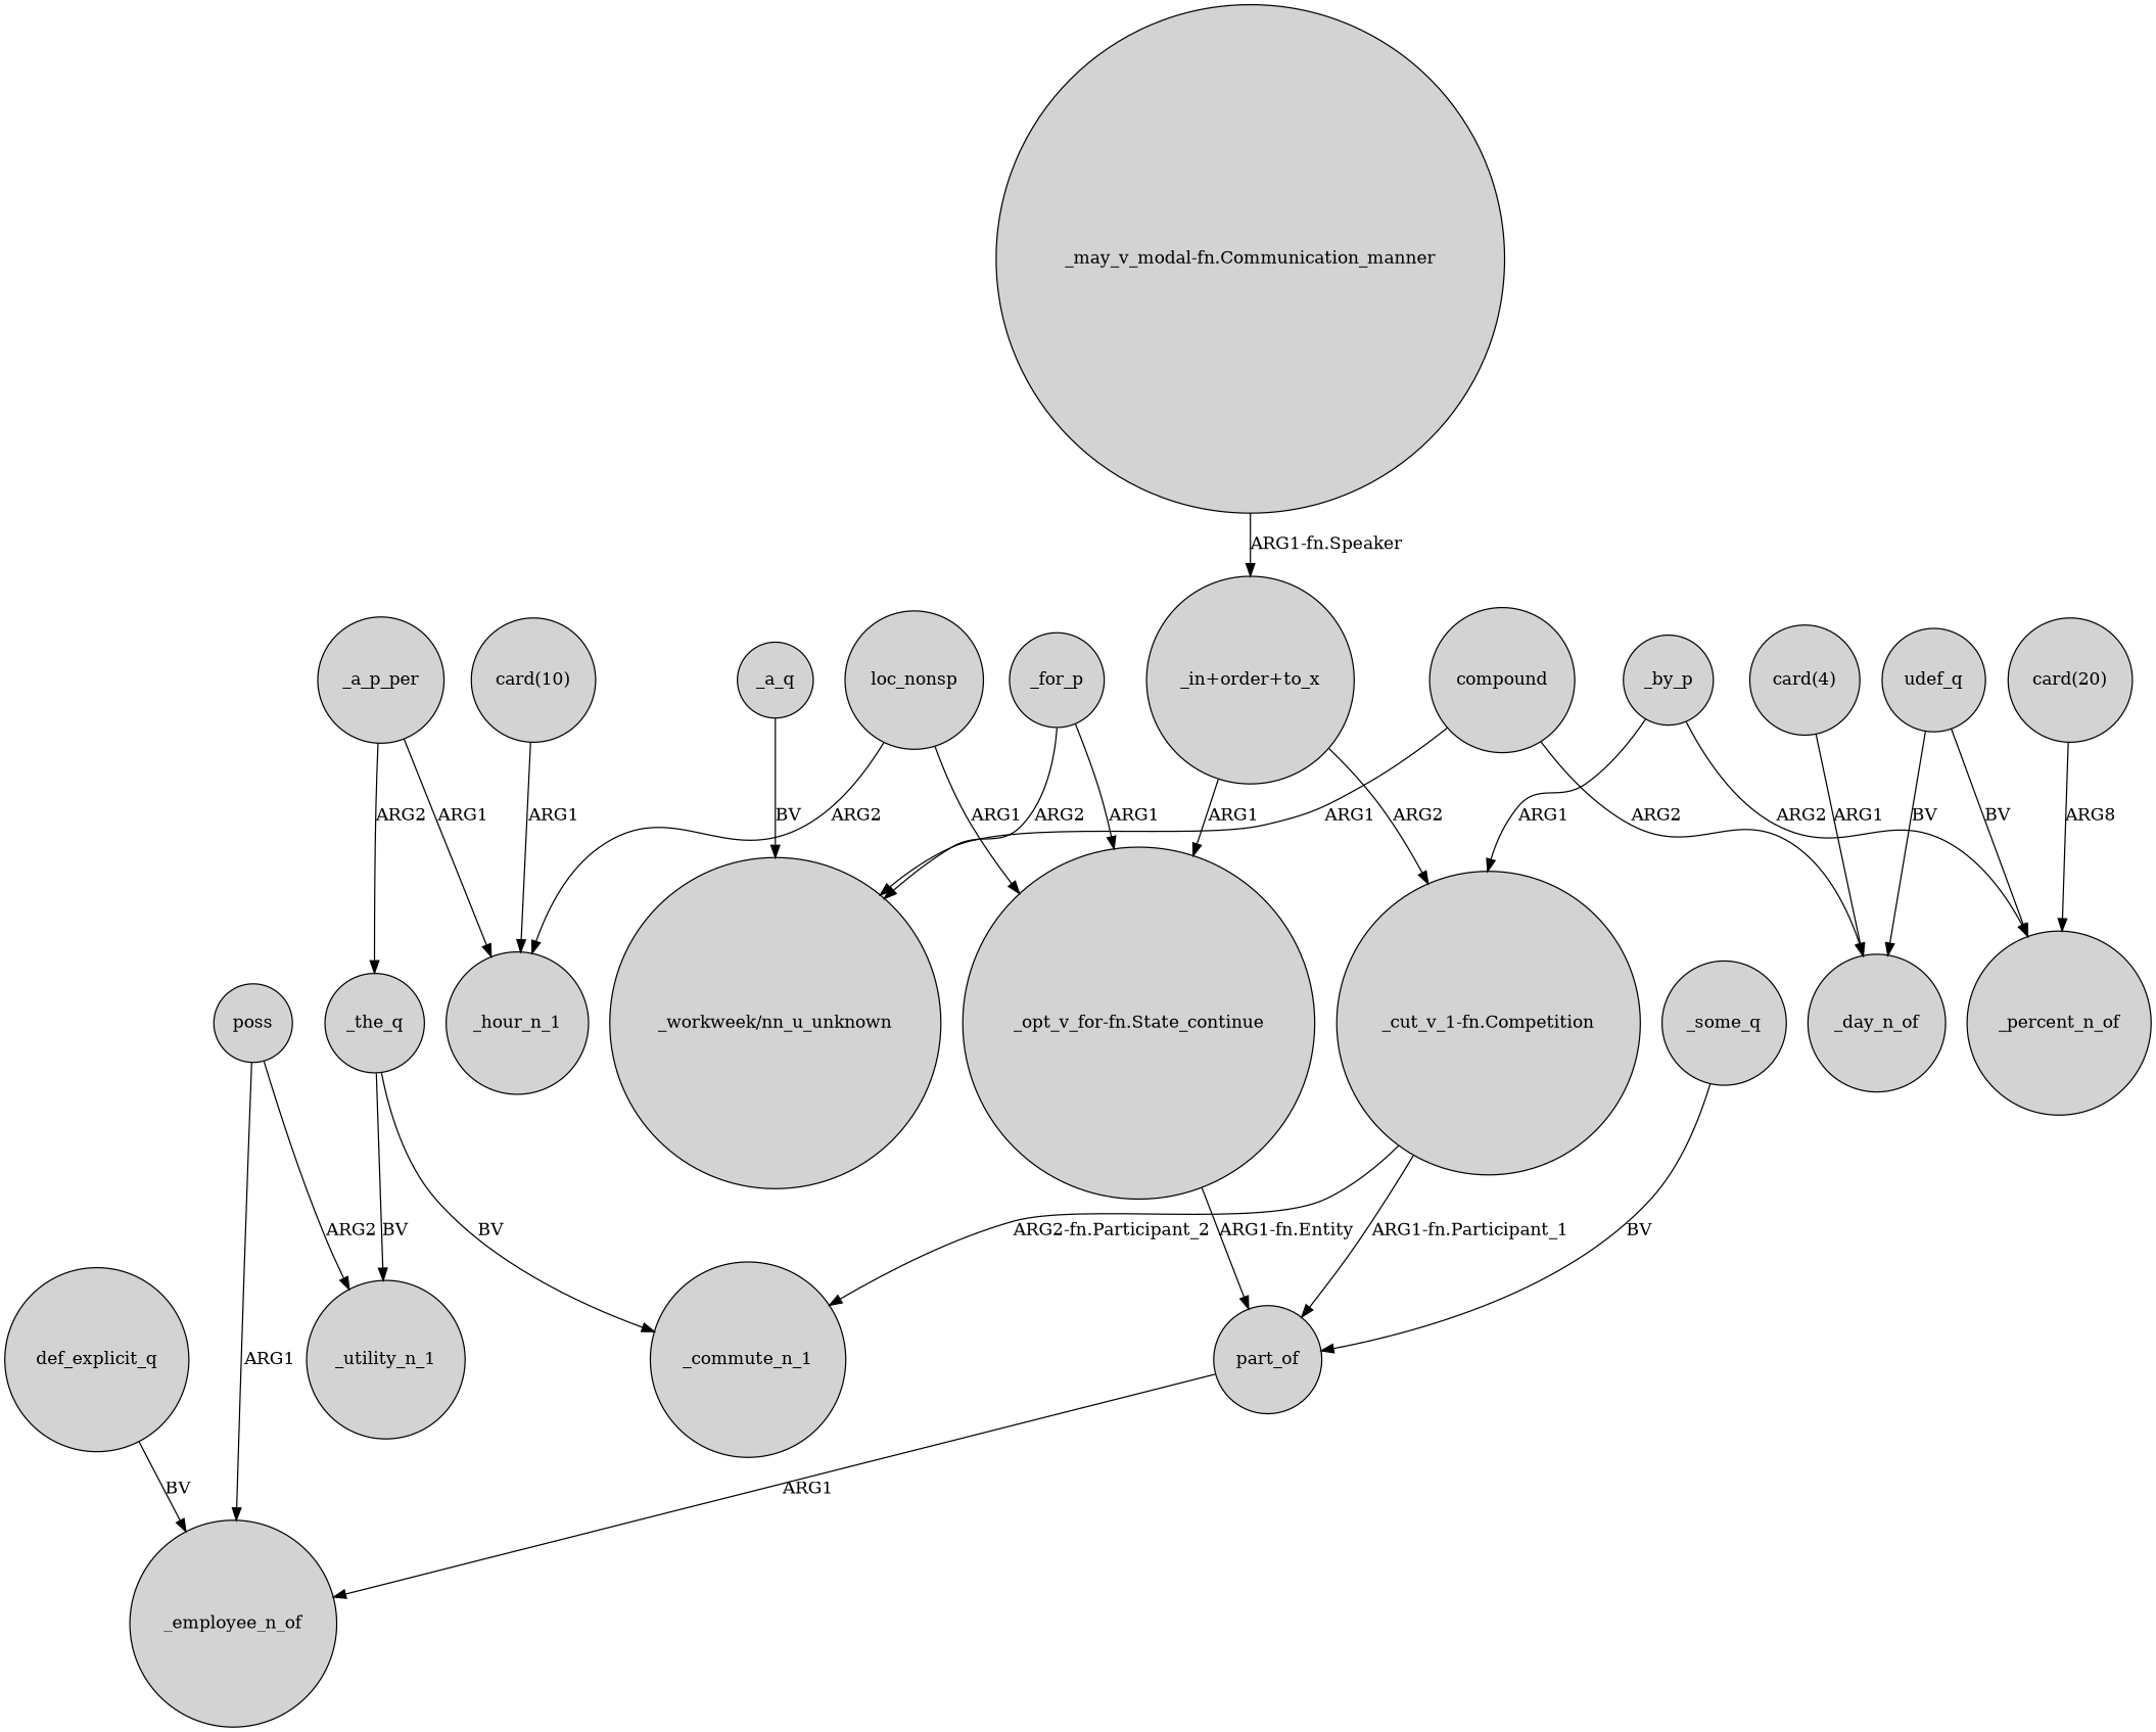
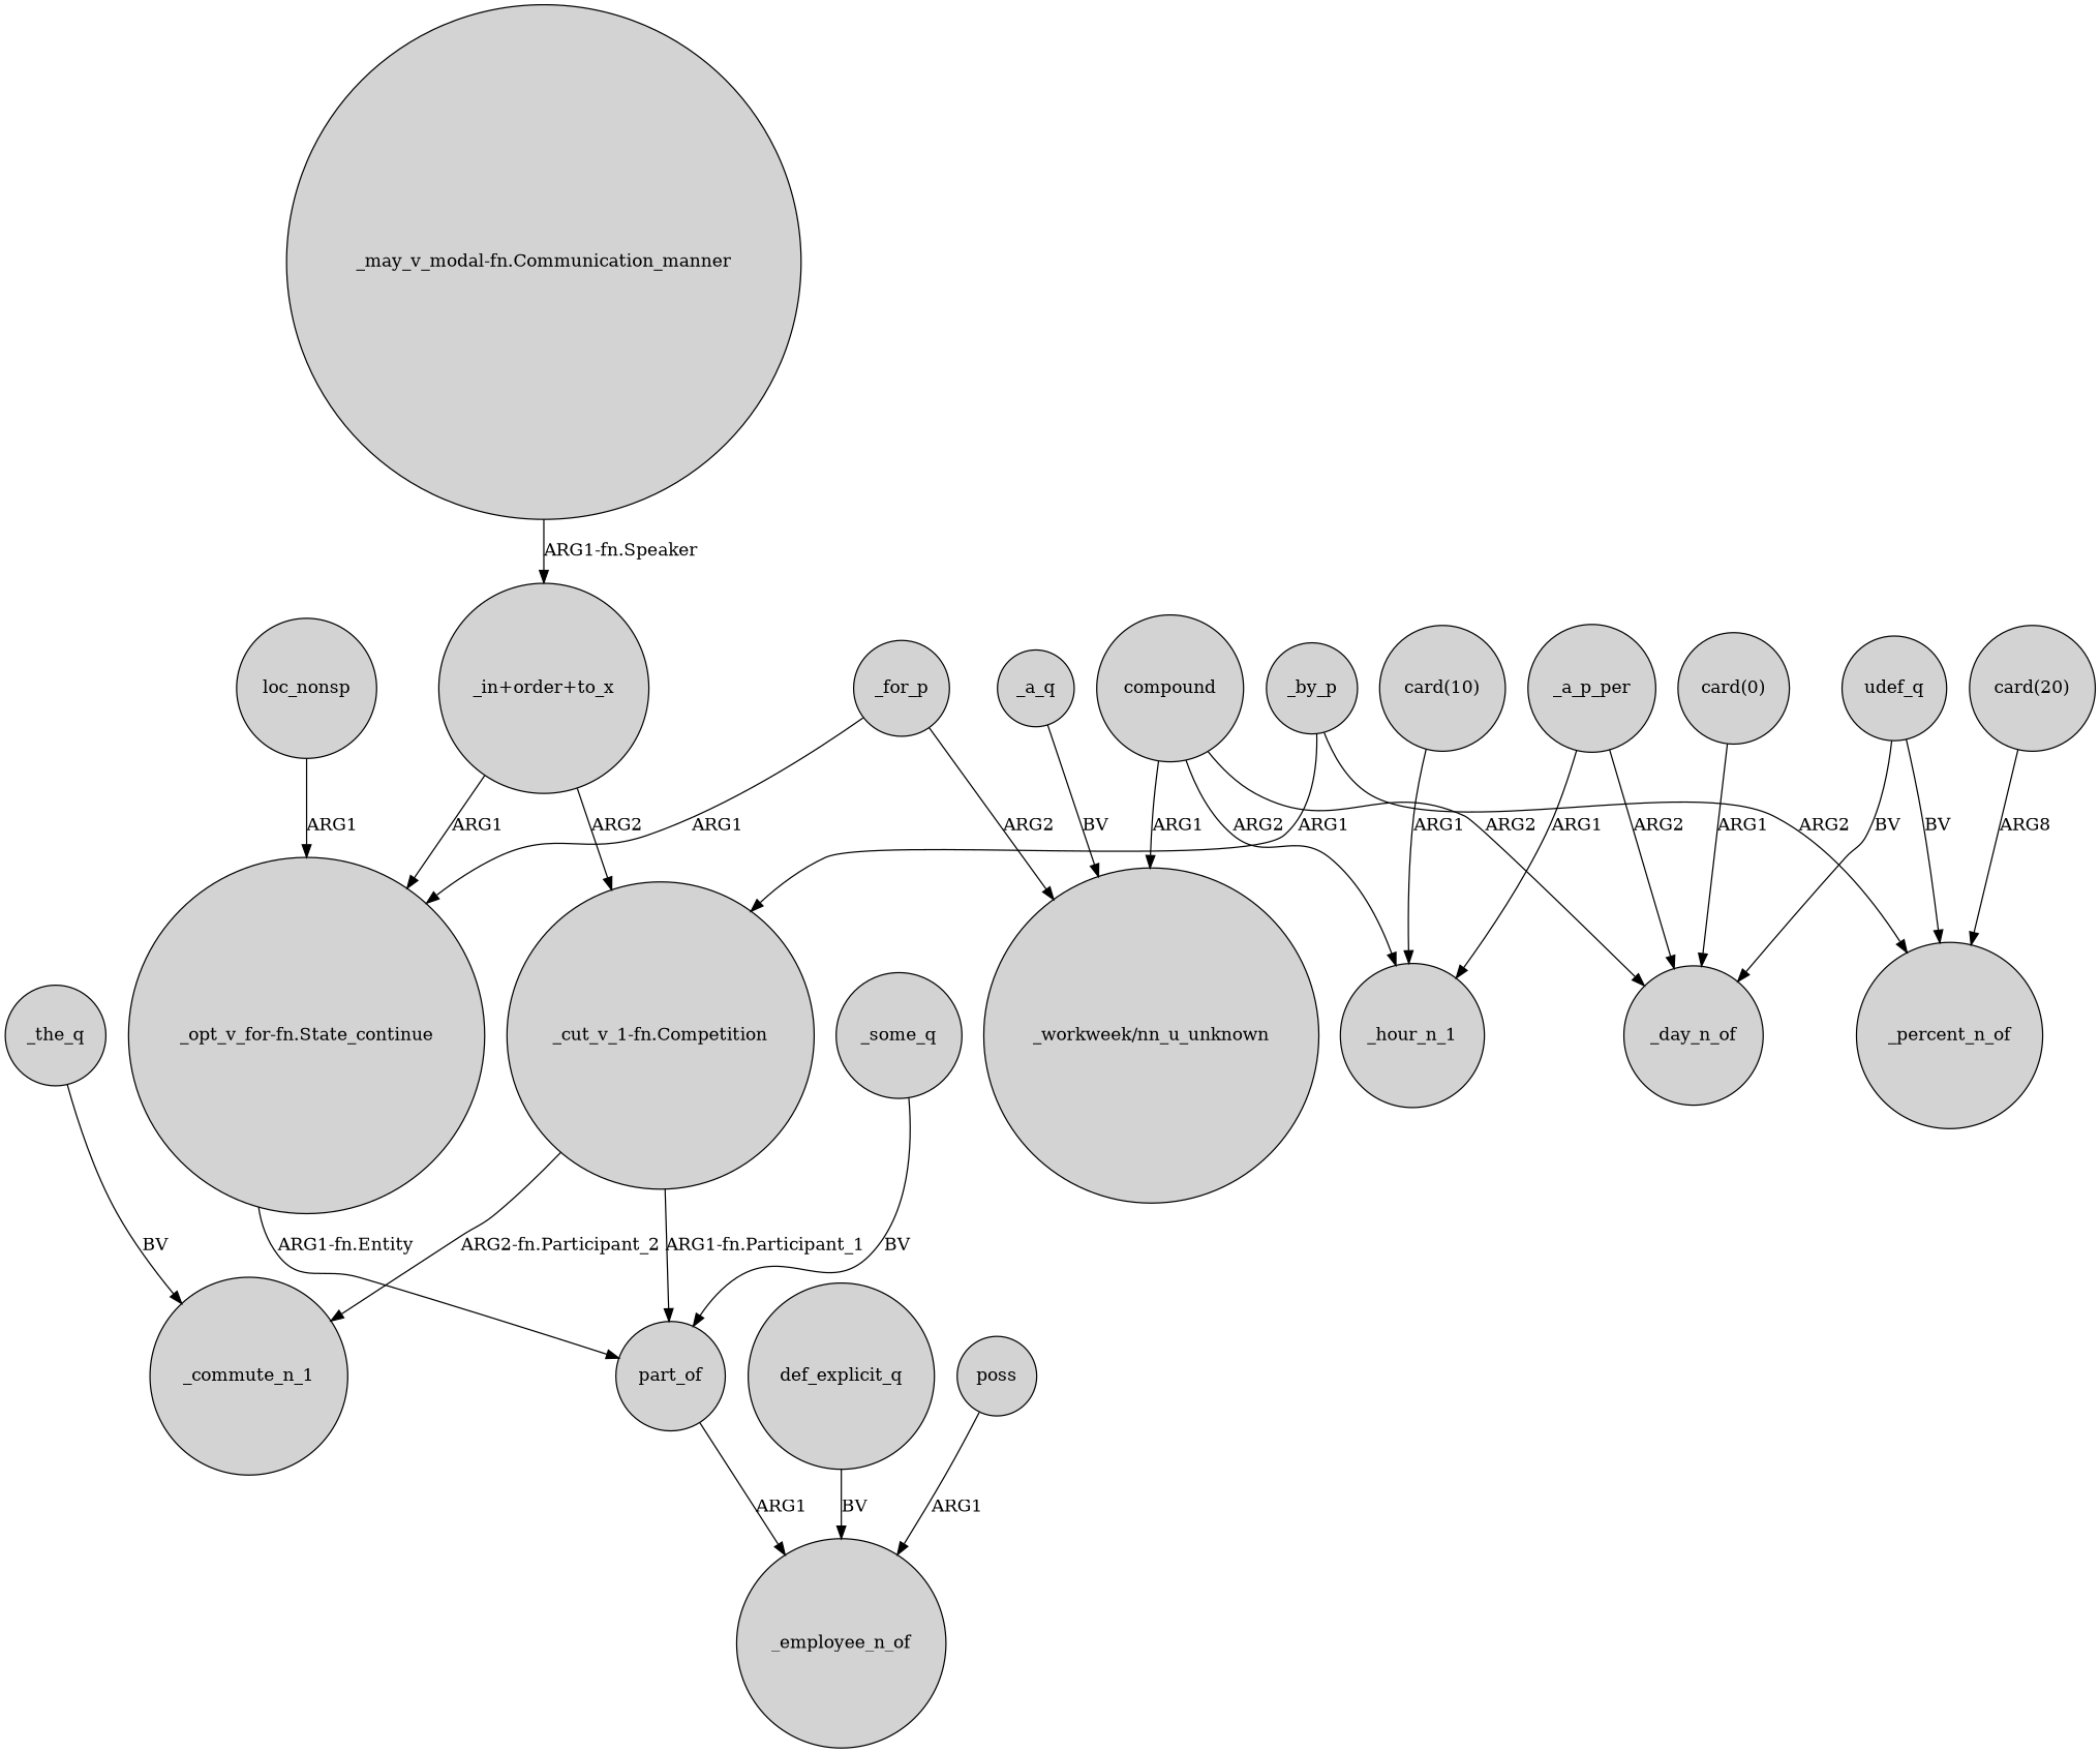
  digraph {
    node [shape=circle style=filled]
    _the_q
    _commute_n_1
-   _utility_n_1
    _a_p_per
    _day_n_of
    _hour_n_1
    compound
    "_workweek/nn_u_unknown"
    "_cut_v_1-fn.Competition"
    part_of
    _employee_n_of
    "card(20)"
    _percent_n_of
    "card(10)"
    _by_p
    "_may_v_modal-fn.Communication_manner"
    "_in+order+to_x"
    "_opt_v_for-fn.State_continue"
    _for_p
    _a_q
    def_explicit_q
    poss
    udef_q
    _some_q
    loc_nonsp
-   "card(4)"
+   "card(4)" [label="card(0)"]
    _the_q -> _commute_n_1 [label=BV]
-   _the_q -> _utility_n_1 [label=BV]
-   _a_p_per -> _the_q [label=ARG2]
+   _a_p_per -> _day_n_of [label=ARG2]
    _a_p_per -> _hour_n_1 [label=ARG1]
    compound -> _day_n_of [label=ARG2]
    compound -> "_workweek/nn_u_unknown" [label=ARG1]
    "_cut_v_1-fn.Competition" -> _commute_n_1 [label="ARG2-fn.Participant_2"]
    "_cut_v_1-fn.Competition" -> part_of [label="ARG1-fn.Participant_1"]
    part_of -> _employee_n_of [label=ARG1]
    "card(20)" -> _percent_n_of [label=ARG8]
    "card(10)" -> _hour_n_1 [label=ARG1]
    _by_p -> "_cut_v_1-fn.Competition" [label=ARG1]
    _by_p -> _percent_n_of [label=ARG2]
    "_may_v_modal-fn.Communication_manner" -> "_in+order+to_x" [label="ARG1-fn.Speaker"]
    "_in+order+to_x" -> "_cut_v_1-fn.Competition" [label=ARG2]
    "_in+order+to_x" -> "_opt_v_for-fn.State_continue" [label=ARG1]
    "_opt_v_for-fn.State_continue" -> part_of [label="ARG1-fn.Entity"]
    _for_p -> "_workweek/nn_u_unknown" [label=ARG2]
    _for_p -> "_opt_v_for-fn.State_continue" [label=ARG1]
    _a_q -> "_workweek/nn_u_unknown" [label=BV]
    def_explicit_q -> _employee_n_of [label=BV]
-   poss -> _utility_n_1 [label=ARG2]
    poss -> _employee_n_of [label=ARG1]
    udef_q -> _day_n_of [label=BV]
    udef_q -> _percent_n_of [label=BV]
    _some_q -> part_of [label=BV]
-   loc_nonsp -> _hour_n_1 [label=ARG2]
+   compound -> _hour_n_1 [label=ARG2]
    loc_nonsp -> "_opt_v_for-fn.State_continue" [label=ARG1]
    "card(4)" -> _day_n_of [label=ARG1]
  }
